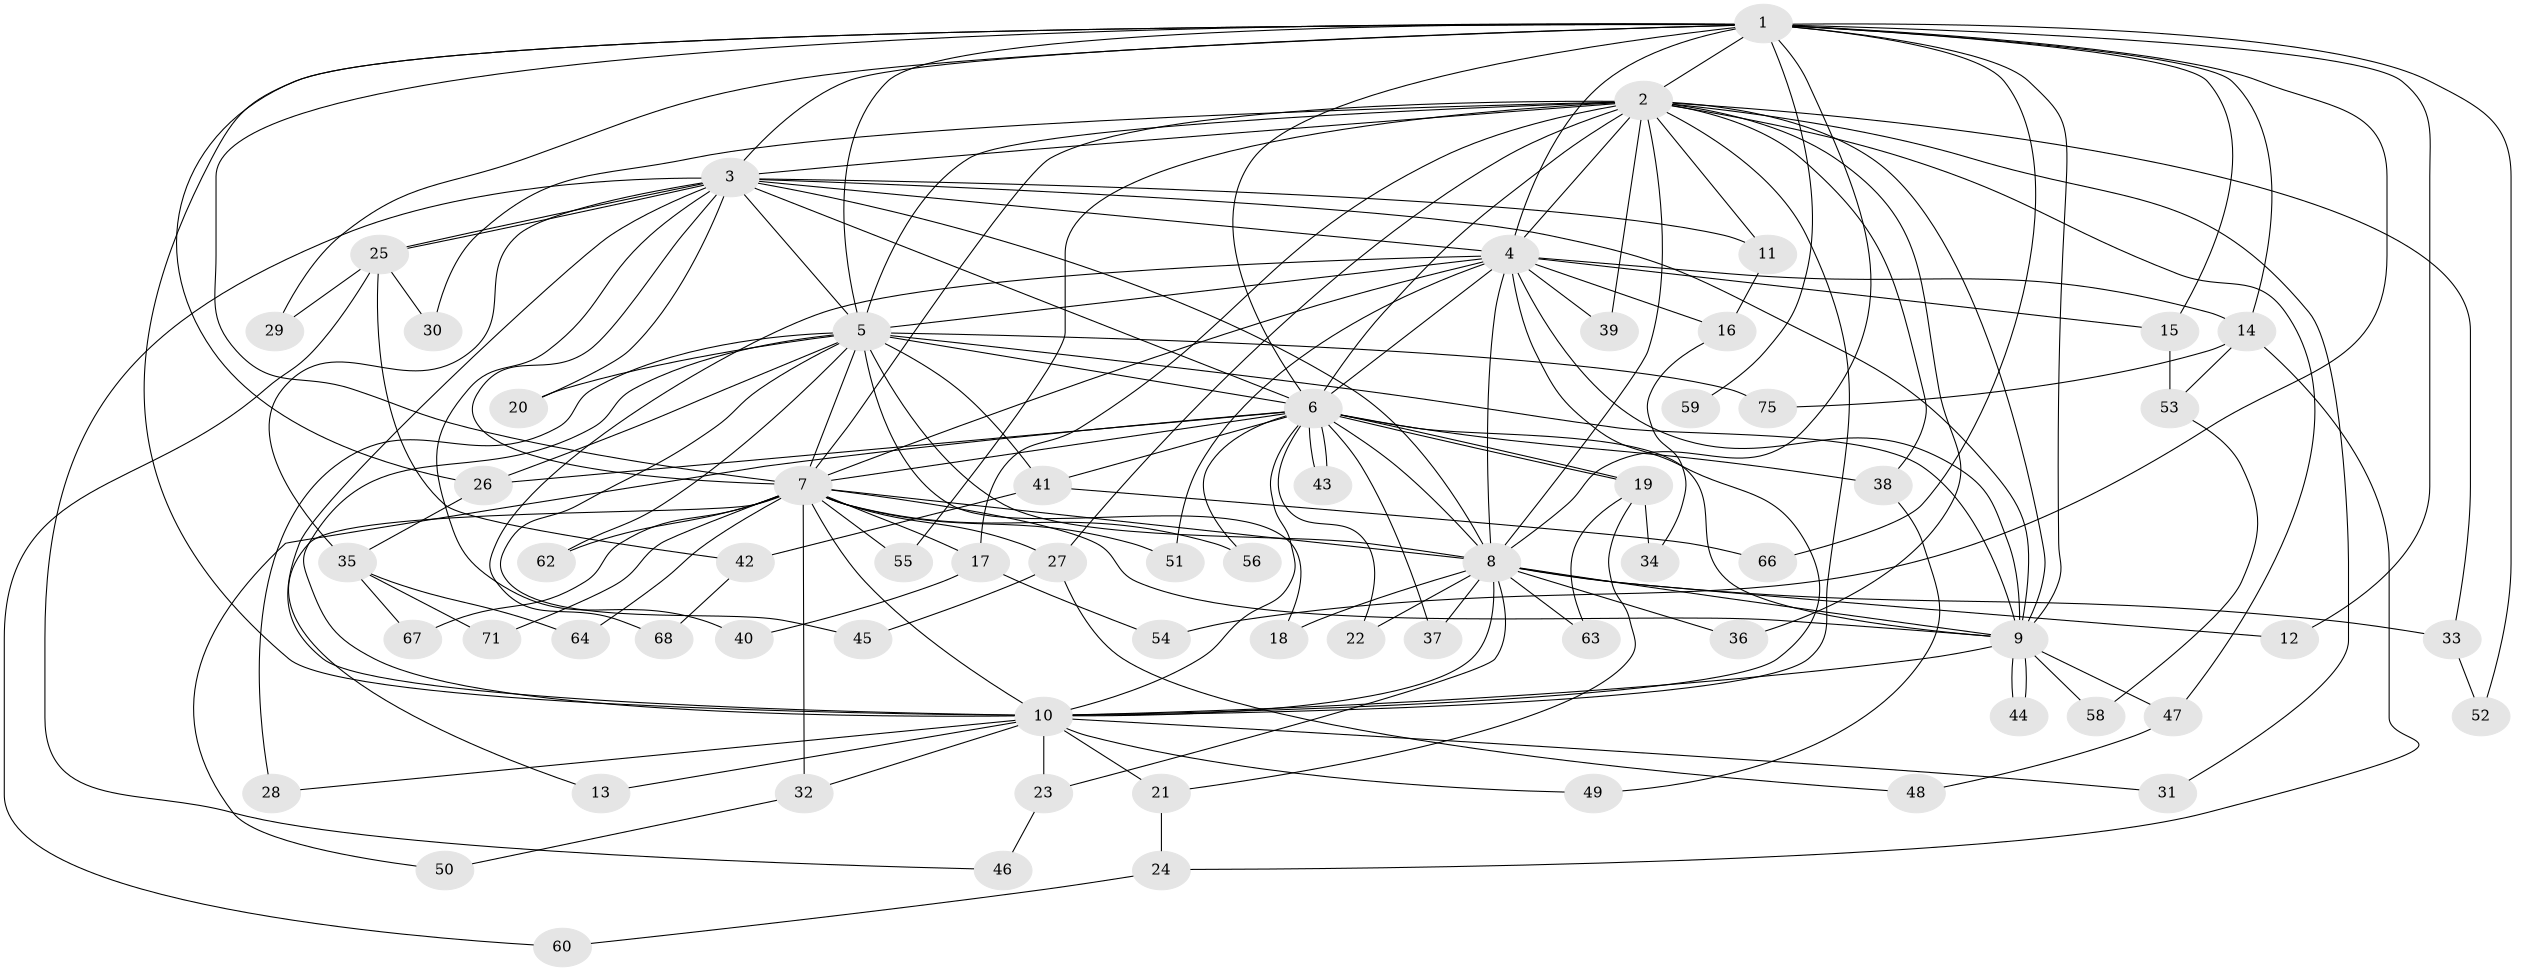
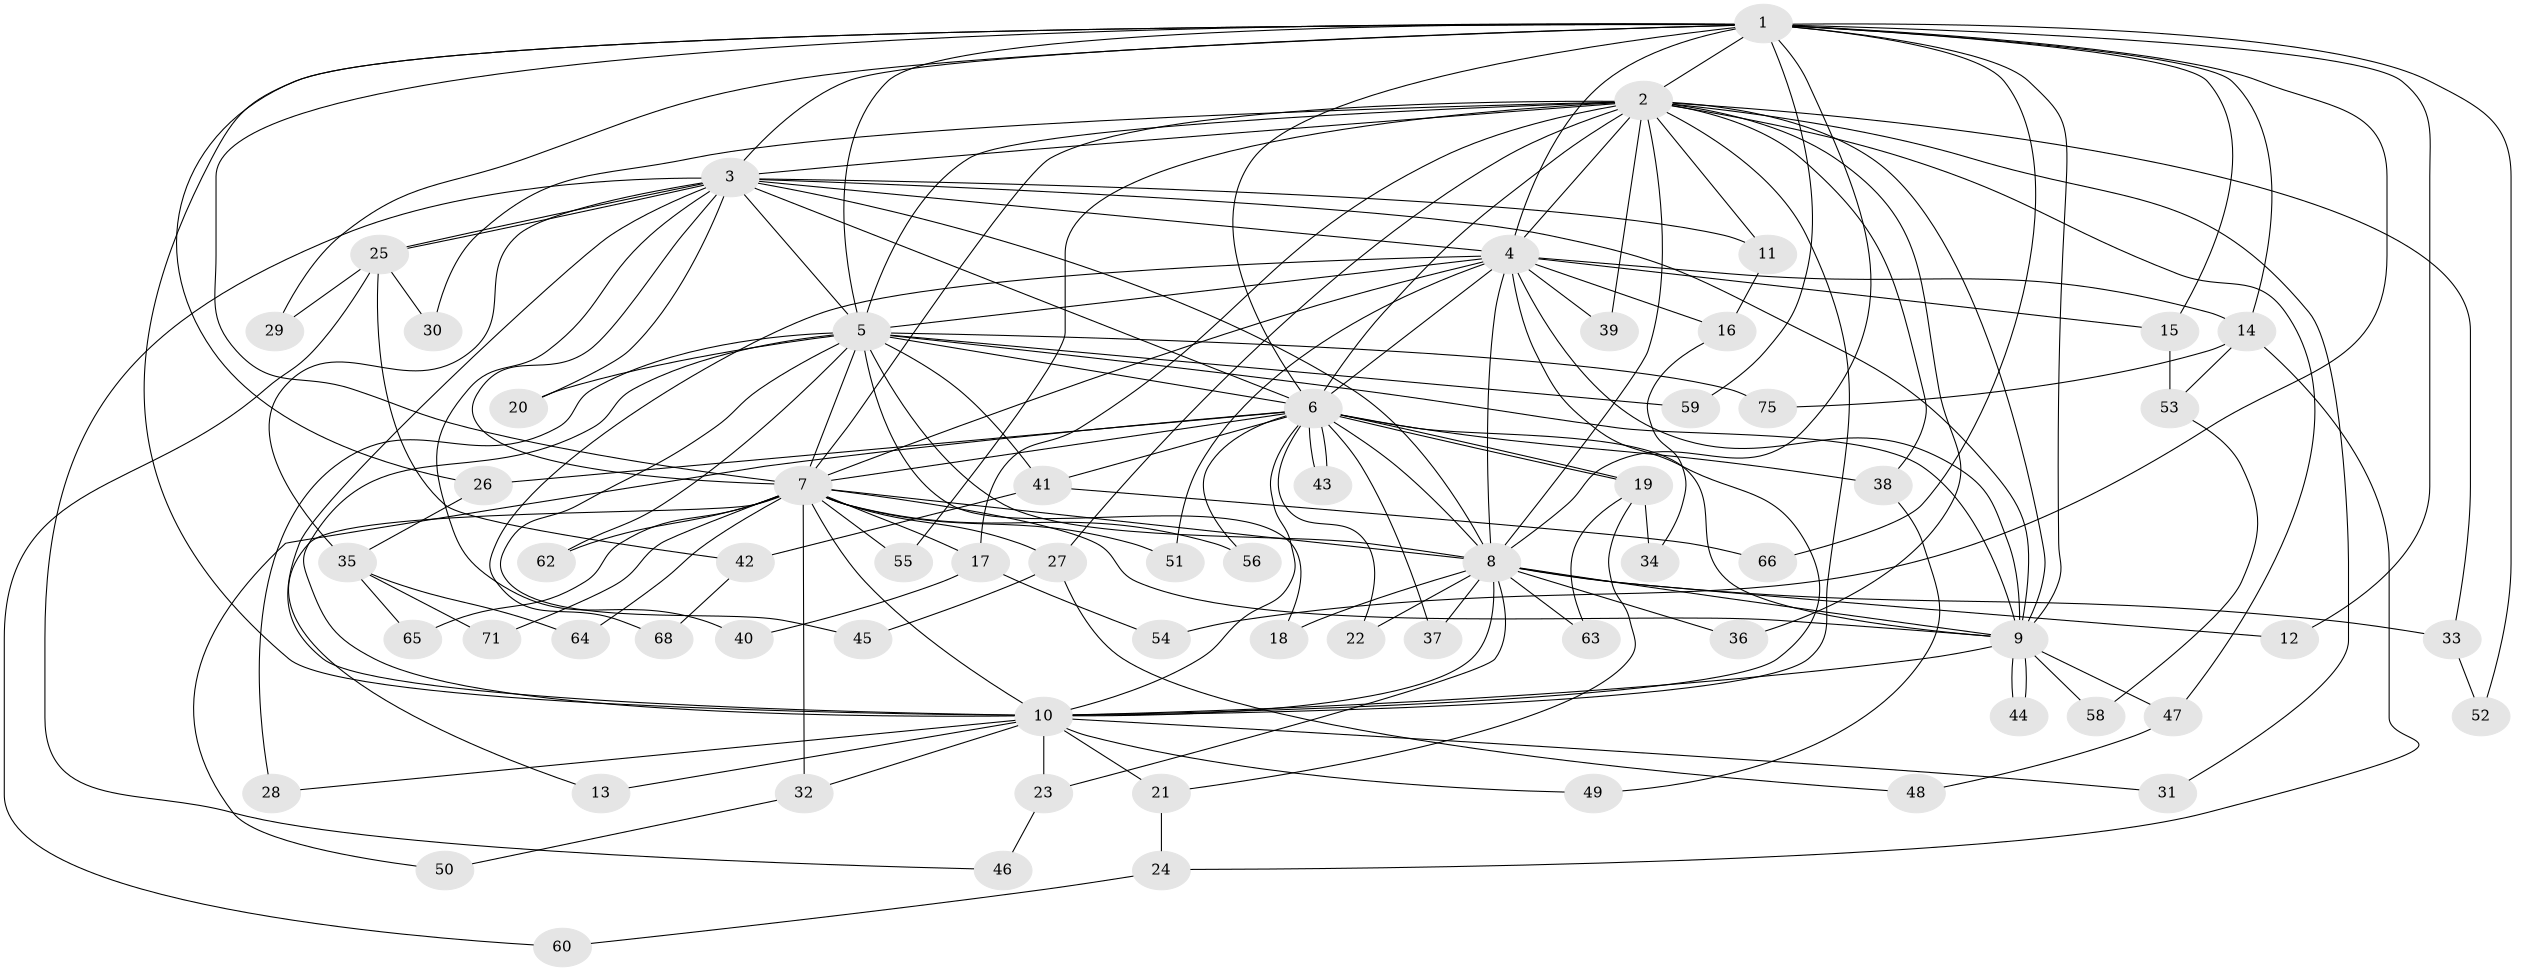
  graph {
    node [color=gray90 style=filled]
    1
    2
    3
    4
    5
    6
    7
    8
    9
    10
    12
    14
    15
    26
    29
    52
    54
    59
    66
    11
    17
    27
    30
    31
    33
    36
    38
    39
    47
    55
    20
    25
    35
    40
    46
    16
    51
    68
    18
    28
    41
    45
    62
    n44 [label=75]
    19
    22
    37
    43
    50
    56
    13
    32
    n53 [label=71]
    64
-   67
+   67 [label=65]
    23
    63
    44
    58
    21
    49
    24
    53
    48
    60
    42
    34
    1 -- 2
    1 -- 3
    1 -- 4
    1 -- 5
    1 -- 6
    1 -- 7
    1 -- 8
    1 -- 9
    1 -- 10
    1 -- 12
    1 -- 14
    1 -- 15
    1 -- 26
    1 -- 29
    1 -- 52
    1 -- 54
    1 -- 59
    1 -- 66
    2 -- 3
    2 -- 4
    2 -- 5
    2 -- 6
    2 -- 7
    2 -- 8
    2 -- 9
    2 -- 10
    2 -- 11
    2 -- 17
    2 -- 27
    2 -- 30
    2 -- 31
    2 -- 33
    2 -- 36
    2 -- 38
    2 -- 39
    2 -- 47
    2 -- 55
    3 -- 4
    3 -- 5
    3 -- 6
    3 -- 7
    3 -- 8
    3 -- 9
    3 -- 10
    3 -- 11
    3 -- 20
    3 -- 25
    3 -- 25
    3 -- 35
    3 -- 40
    3 -- 46
    4 -- 5
    4 -- 6
    4 -- 7
    4 -- 8
    4 -- 9
    4 -- 10
    4 -- 14
    4 -- 15
    4 -- 39
    4 -- 16
    4 -- 51
    4 -- 68
    5 -- 6
    5 -- 7
    5 -- 8
    5 -- 9
    5 -- 10
-   5 -- 26
+   5 -- 59
    5 -- 20
    5 -- 18
    5 -- 28
    5 -- 41
    5 -- 45
    5 -- 62
    5 -- n44
    6 -- 7
    6 -- 8
    6 -- 9
    6 -- 10
    6 -- 26
    6 -- 38
    6 -- 41
    6 -- 19
    6 -- 19
    6 -- 22
    6 -- 37
    6 -- 43
    6 -- 43
    6 -- 50
    6 -- 56
    7 -- 8
    7 -- 9
    7 -- 10
    7 -- 17
    7 -- 27
    7 -- 55
    7 -- 51
    7 -- 62
    7 -- 56
    7 -- 13
    7 -- 32
    7 -- n53
    7 -- 64
    7 -- 67
    8 -- 9
    8 -- 10
    8 -- 12
    8 -- 33
    8 -- 36
    8 -- 18
    8 -- 22
    8 -- 37
    8 -- 23
    8 -- 63
    9 -- 10
    9 -- 47
    9 -- 44
    9 -- 44
    9 -- 58
    10 -- 31
    10 -- 28
    10 -- 13
    10 -- 32
    10 -- 23
    10 -- 21
    10 -- 49
    14 -- n44
    14 -- 24
    14 -- 53
    15 -- 53
    26 -- 35
    11 -- 16
    17 -- 54
    17 -- 40
    27 -- 45
    27 -- 48
    33 -- 52
    38 -- 49
    47 -- 48
    25 -- 29
    25 -- 30
    25 -- 60
    25 -- 42
    35 -- n53
    35 -- 64
    35 -- 67
    16 -- 34
    41 -- 66
    41 -- 42
    19 -- 63
    19 -- 21
    19 -- 34
    32 -- 50
    23 -- 46
    21 -- 24
    24 -- 60
    53 -- 58
    42 -- 68
  }
